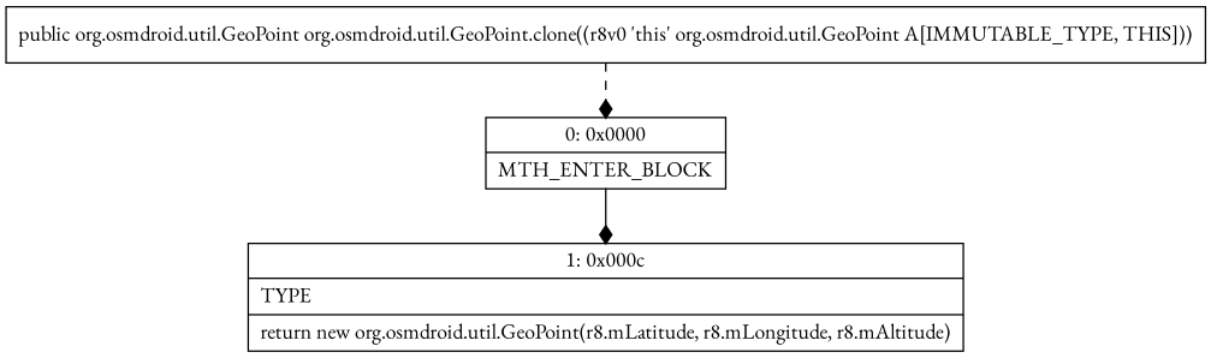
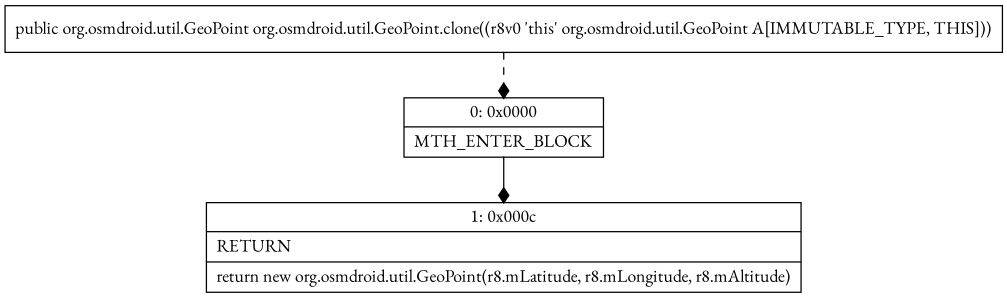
  digraph {
    fontname="EB Garamond"
    node [shape=record fontname="EB Garamond"]
    edge [arrowhead=diamond fontname="EB Garamond"]
    n1 [label="{0\:\ 0x0000|MTH_ENTER_BLOCK\l}"]
-   n2 [label="{1\:\ 0x000c|TYPE\l|return new org.osmdroid.util.GeoPoint(r8.mLatitude, r8.mLongitude, r8.mAltitude)\l}"]
+   n2 [label="{1\:\ 0x000c|RETURN\l|return new org.osmdroid.util.GeoPoint(r8.mLatitude, r8.mLongitude, r8.mAltitude)\l}"]
    n3 [label="{public org.osmdroid.util.GeoPoint org.osmdroid.util.GeoPoint.clone((r8v0 'this' org.osmdroid.util.GeoPoint A[IMMUTABLE_TYPE, THIS])) }"]
    n1 -> n2 [style=solid]
    n3 -> n1 [style=dashed]
  }
